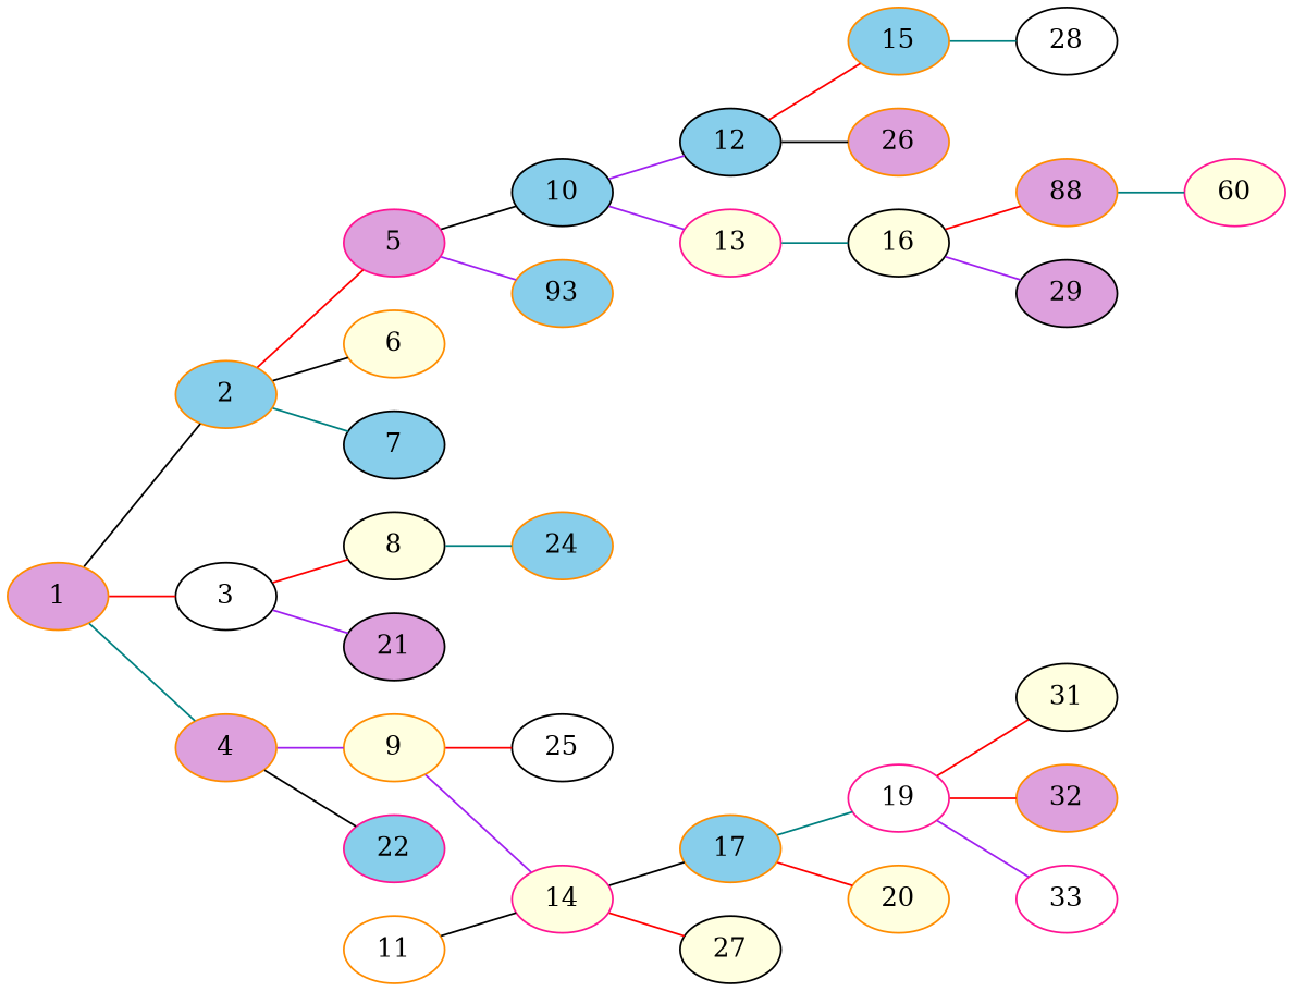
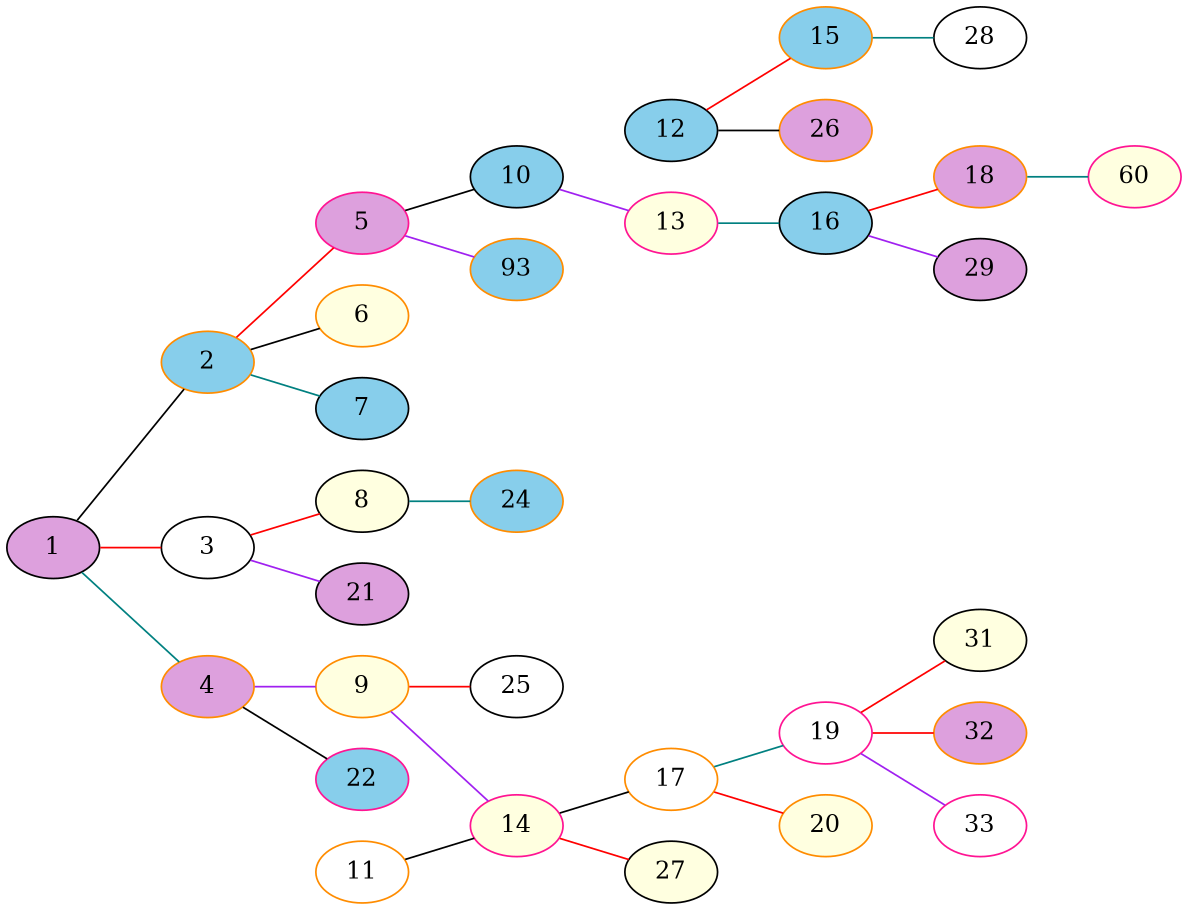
  graph {
    rankdir=LR
    node [chem=C color=black fillcolor=lightyellow style=filled]
    edge [color=red valence=1]
-   1 [color=darkorange fillcolor=plum]
+   1 [fillcolor=plum]
    2 [chem=S color=darkorange fillcolor=skyblue]
    3 [fillcolor=white]
    4 [color=darkorange fillcolor=plum]
    5 [chem=N color=deeppink fillcolor=plum]
    6 [chem=O color=darkorange]
    7 [chem=O fillcolor=skyblue]
    8
    21 [chem=H fillcolor=plum]
    9 [color=darkorange]
    22 [chem=H color=deeppink fillcolor=skyblue]
    10 [fillcolor=skyblue]
    n13 [chem=H color=darkorange fillcolor=skyblue label=93]
    24 [chem=H color=darkorange fillcolor=skyblue]
    25 [chem=H fillcolor=white]
    14 [chem=N color=deeppink]
    12 [fillcolor=skyblue]
    13 [chem=N color=deeppink]
    11 [color=darkorange fillcolor=white]
    15 [color=darkorange fillcolor=skyblue]
    26 [chem=H color=darkorange fillcolor=plum]
-   16
-   17 [color=darkorange fillcolor=skyblue]
+   16 [fillcolor=skyblue]
+   17 [color=darkorange fillcolor=white]
    27 [chem=H]
    28 [chem=H fillcolor=white]
-   18 [color=darkorange fillcolor=plum label=88]
+   18 [color=darkorange fillcolor=plum]
    29 [chem=H fillcolor=plum]
    19 [color=deeppink fillcolor=white]
    20 [chem=O color=darkorange]
    n30 [chem=H color=deeppink label=60]
    31 [chem=H]
    32 [chem=H color=darkorange fillcolor=plum]
    33 [chem=H color=deeppink fillcolor=white]
    1 -- 2 [color=black]
    1 -- 3
    1 -- 4 [color=teal valence=2]
    2 -- 5
    2 -- 6 [color=black valence=2]
    2 -- 7 [color=teal valence=2]
    3 -- 8 [valence=2]
    3 -- 21 [color=purple]
    4 -- 9 [color=purple]
    4 -- 22 [color=black]
    5 -- 10 [color=black]
    5 -- n13 [color=purple]
    8 -- 24 [color=teal]
    9 -- 25
    9 -- 14 [color=purple valence=2]
-   10 -- 12 [color=purple valence=2]
    10 -- 13 [color=purple]
    14 -- 17 [color=black]
    14 -- 27
    12 -- 15
    12 -- 26 [color=black]
    13 -- 16 [color=teal valence=2]
    11 -- 14 [color=black]
    15 -- 28 [color=teal]
    16 -- 18
    16 -- 29 [color=purple]
    17 -- 19 [color=teal]
    17 -- 20 [valence=2]
    18 -- n30 [color=teal]
    19 -- 31
    19 -- 32
    19 -- 33 [color=purple]
  }
